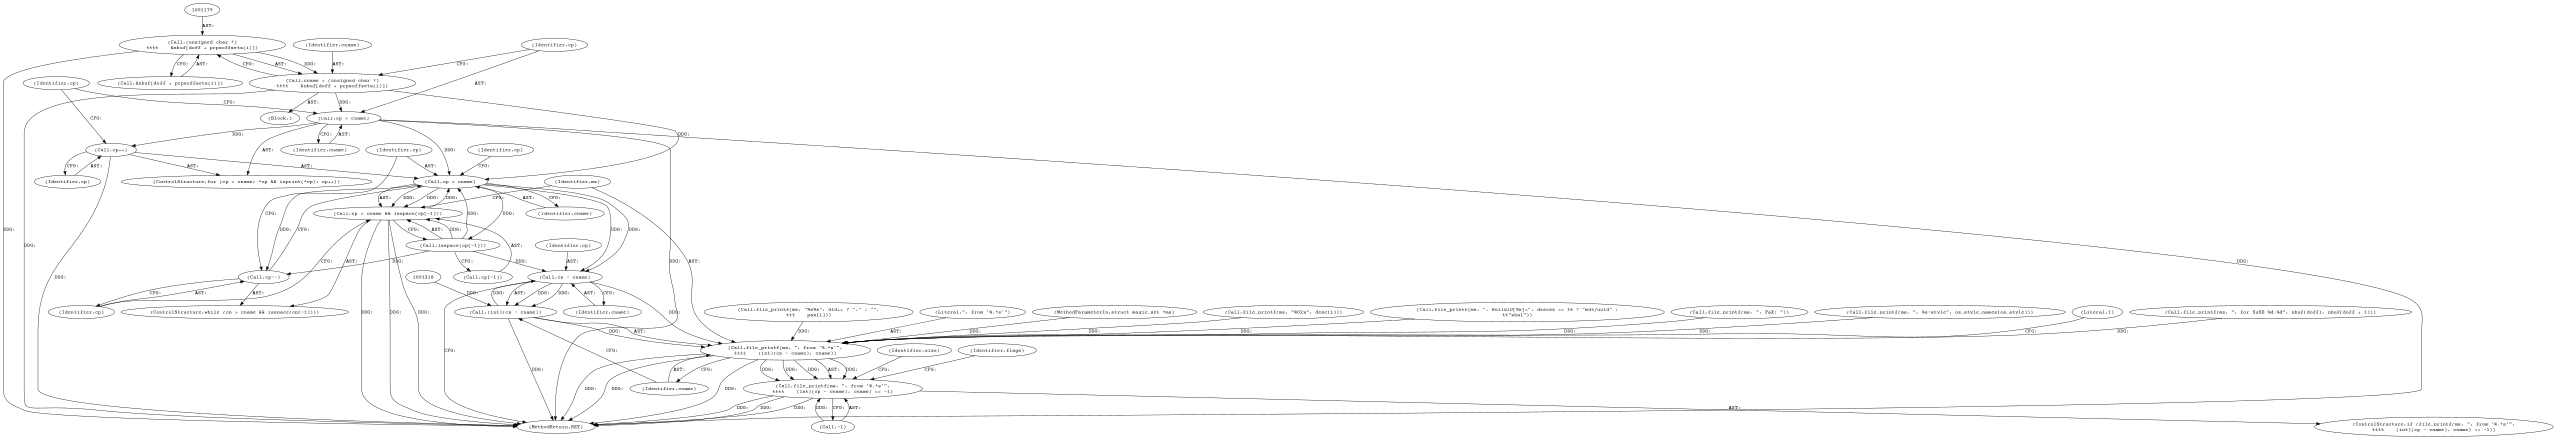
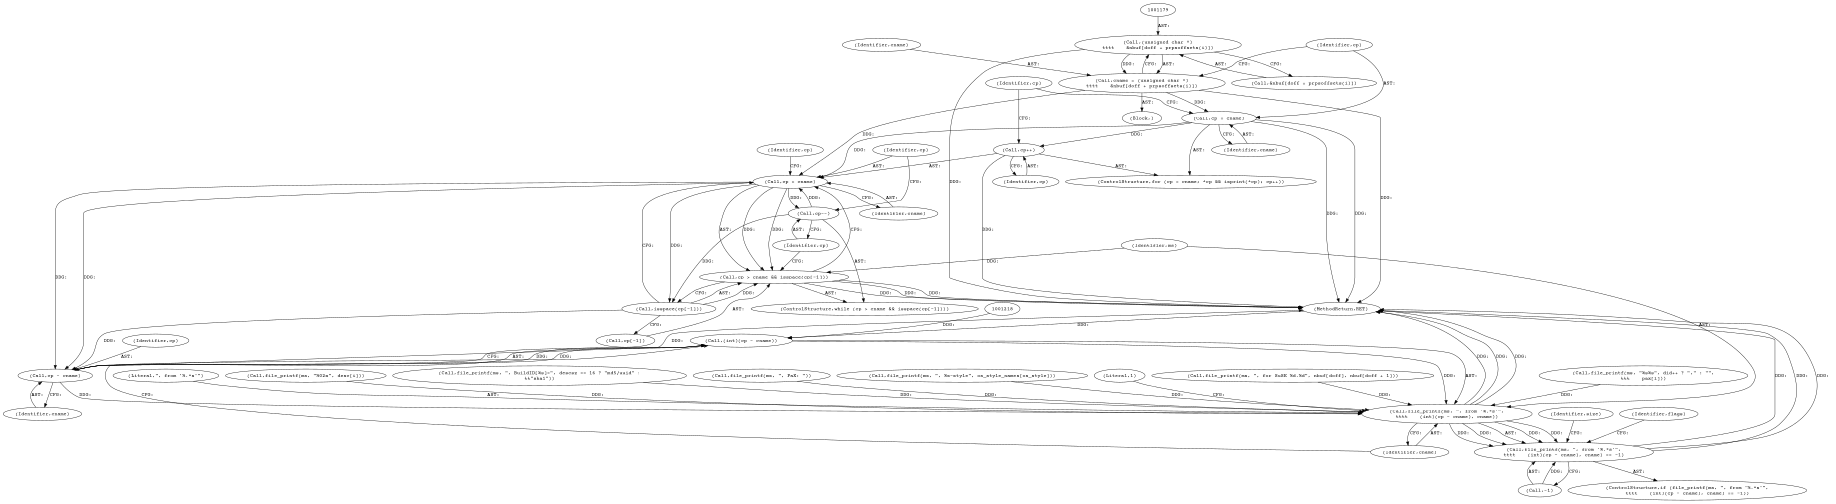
  digraph {
    fontname="Courier Prime"
    node [fontname="Courier Prime"]
    edge [fontname="Courier Prime"]
    n1 [label="(Call,(unsigned char *)\n\t\t\t\t    &nbuf[doff + prpsoffsets(i)])"]
    n2 [label="(Call,cname = (unsigned char *)\n\t\t\t\t    &nbuf[doff + prpsoffsets(i)])"]
    n3 [label="(Call,&nbuf[doff + prpsoffsets(i)])"]
    n4 [label="(MethodReturn,RET)"]
    n5 [label="(Call,cp = cname)"]
    n6 [label="(Call,cp > cname)"]
    n7 [label="(Block,)"]
    n8 [label="(Call,cp++)"]
    n9 [label="(ControlStructure,for (cp = cname; *cp && isprint(*cp); cp++))"]
    n10 [label="(Identifier,cname)"]
    n11 [label="(Call,cp > cname && isspace(cp[-1]))"]
    n12 [label="(Call,isspace(cp[-1]))"]
    n13 [label="(Call,cp--)"]
    n14 [label="(Call,cp - cname)"]
    n15 [label="(Identifier,cname)"]
    n16 [label="(Identifier,cp)"]
    n17 [label="(ControlStructure,while (cp > cname && isspace(cp[-1])))"]
    n18 [label="(Call,cp[-1])"]
    n19 [label="(Identifier,cp)"]
    n20 [label="(Call,(int)(cp - cname))"]
    n21 [label="(Call,file_printf(ms, \", from '%.*s'\",\n\t\t\t\t    (int)(cp - cname), cname))"]
    n22 [label="(Identifier,cname)"]
    n23 [label="(Call,file_printf(ms, \", from '%.*s'\",\n\t\t\t\t    (int)(cp - cname), cname) == -1)"]
    n24 [label="(Identifier,cname)"]
    n25 [label="(Call,-1)"]
    n26 [label="(ControlStructure,if (file_printf(ms, \", from '%.*s'\",\n\t\t\t\t    (int)(cp - cname), cname) == -1))"]
    n27 [label="(Call,file_printf(ms, \"%s%s\", did++ ? \",\" : \"\",\n\t\t\t    pax[i]))"]
    n28 [label="(Literal,\", from '%.*s'\")"]
    n29 [label="(Identifier,cp)"]
-   n30 [label="(MethodParameterIn,struct magic_set *ms)"]
    n31 [label="(Identifier,cp)"]
    n32 [label="(Identifier,cp)"]
    n33 [label="(Identifier,cp)"]
    n34 [label="(Call,file_printf(ms, \"%02x\", desc[i]))"]
    n35 [label="(Identifier,size)"]
    n36 [label="(Identifier,cname)"]
    n37 [label="(Identifier,flags)"]
    n38 [label="(Call,file_printf(ms, \", BuildID[%s]=\", descsz == 16 ? \"md5/uuid\" :\n\t\t\"sha1\"))"]
    n39 [label="(Identifier,cp)"]
    n40 [label="(Call,file_printf(ms, \", PaX: \"))"]
    n41 [label="(Call,file_printf(ms, \", %s-style\", os_style_names[os_style]))"]
    n42 [label="(Literal,1)"]
    n43 [label="(Call,file_printf(ms, \", for SuSE %d.%d\", nbuf[doff], nbuf[doff + 1]))"]
    n44 [label="(Identifier,ms)"]
    1001179
    1001218
    n1 -> n2 [label="AST: "]
    n1 -> n2 [label="DDG: "]
    n1 -> n3 [label="CFG: "]
    n1 -> n4 [label="DDG: "]
    n2 -> n1 [label="CFG: "]
    n2 -> n4 [label="DDG: "]
    n2 -> n5 [label="DDG: "]
    n2 -> n6 [label="DDG: "]
    n2 -> n7 [label="AST: "]
    n3 -> n1 [label="AST: "]
    n5 -> n4 [label="DDG: "]
    n5 -> n4 [label="DDG: "]
    n5 -> n6 [label="DDG: "]
    n5 -> n8 [label="DDG: "]
    n5 -> n9 [label="AST: "]
    n5 -> n10 [label="CFG: "]
    n6 -> n11 [label="AST: "]
    n6 -> n11 [label="DDG: "]
    n6 -> n11 [label="DDG: "]
    n6 -> n12 [label="DDG: "]
    n6 -> n13 [label="DDG: "]
    n6 -> n14 [label="DDG: "]
    n6 -> n14 [label="DDG: "]
    n6 -> n15 [label="CFG: "]
    n8 -> n4 [label="DDG: "]
    n8 -> n6 [label="AST: "]
    n8 -> n9 [label="AST: "]
    n8 -> n16 [label="CFG: "]
    n10 -> n5 [label="AST: "]
    n11 -> n4 [label="DDG: "]
    n11 -> n4 [label="DDG: "]
    n11 -> n4 [label="DDG: "]
-   n11 -> n6 [label="DDG: "]
+   n11 -> n6 [label="CFG: "]
    n11 -> n12 [label="CFG: "]
    n11 -> n17 [label="AST: "]
-   n12 -> n6 [label="DDG: "]
+   n12 -> n6 [label="CFG: "]
    n12 -> n11 [label="AST: "]
    n12 -> n11 [label="DDG: "]
-   n12 -> n13 [label="DDG: "]
+   n13 -> n12 [label="DDG: "]
    n12 -> n14 [label="DDG: "]
    n12 -> n18 [label="CFG: "]
-   n13 -> n6 [label="CFG: "]
+   n13 -> n6 [label="DDG: "]
    n13 -> n17 [label="AST: "]
    n13 -> n19 [label="CFG: "]
-   n14 -> n4 [label="CFG: "]
+   n14 -> n4 [label="DDG: "]
    n14 -> n20 [label="AST: "]
    n14 -> n20 [label="DDG: "]
    n14 -> n20 [label="DDG: "]
    n14 -> n21 [label="DDG: "]
    n14 -> n22 [label="CFG: "]
    n15 -> n6 [label="AST: "]
    n16 -> n8 [label="AST: "]
    n18 -> n11 [label="AST: "]
    n19 -> n11 [label="CFG: "]
    n19 -> n13 [label="AST: "]
-   n20 -> n4 [label="DDG: "]
-   n20 -> n14 [label="DDG: "]
+   n4 -> n20 [label="DDG: "]
+   n20 -> n14 [label="CFG: "]
    n20 -> n21 [label="AST: "]
    n20 -> n21 [label="DDG: "]
    n21 -> n4 [label="DDG: "]
    n21 -> n4 [label="DDG: "]
    n21 -> n4 [label="DDG: "]
    n21 -> n23 [label="AST: "]
    n21 -> n23 [label="DDG: "]
    n21 -> n23 [label="DDG: "]
    n21 -> n23 [label="DDG: "]
    n21 -> n23 [label="DDG: "]
    n21 -> n24 [label="CFG: "]
    n22 -> n14 [label="AST: "]
    n23 -> n4 [label="DDG: "]
    n23 -> n4 [label="DDG: "]
    n23 -> n4 [label="DDG: "]
    n23 -> n25 [label="CFG: "]
    n23 -> n26 [label="AST: "]
    n24 -> n20 [label="CFG: "]
    n24 -> n21 [label="AST: "]
    n25 -> n23 [label="AST: "]
    n25 -> n23 [label="DDG: "]
    n27 -> n21 [label="DDG: "]
    n28 -> n21 [label="AST: "]
    n29 -> n2 [label="CFG: "]
    n29 -> n5 [label="AST: "]
-   n30 -> n21 [label="DDG: "]
    n31 -> n5 [label="CFG: "]
    n31 -> n8 [label="CFG: "]
    n32 -> n14 [label="AST: "]
    n33 -> n6 [label="AST: "]
    n33 -> n13 [label="CFG: "]
    n34 -> n21 [label="DDG: "]
    n35 -> n23 [label="CFG: "]
    n36 -> n2 [label="AST: "]
    n37 -> n23 [label="CFG: "]
    n38 -> n21 [label="DDG: "]
    n39 -> n6 [label="CFG: "]
    n40 -> n21 [label="DDG: "]
    n41 -> n21 [label="DDG: "]
    n42 -> n21 [label="CFG: "]
    n43 -> n21 [label="DDG: "]
-   n44 -> n11 [label="CFG: "]
+   n44 -> n11 [label="DDG: "]
    n44 -> n21 [label="AST: "]
    1001179 -> n1 [label="AST: "]
    1001218 -> n20 [label="DDG: "]
  }
